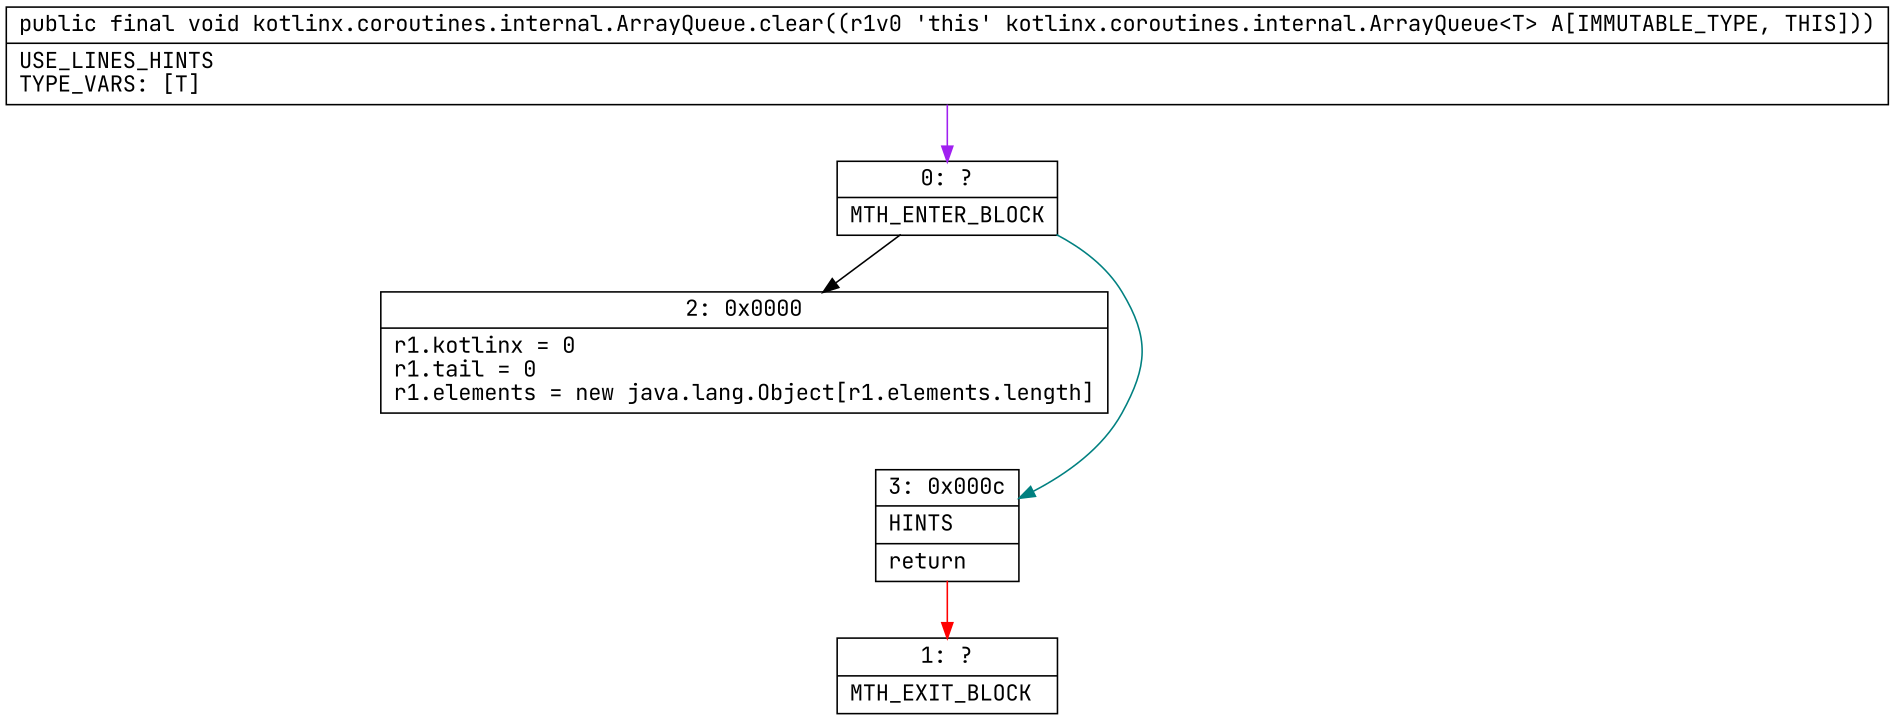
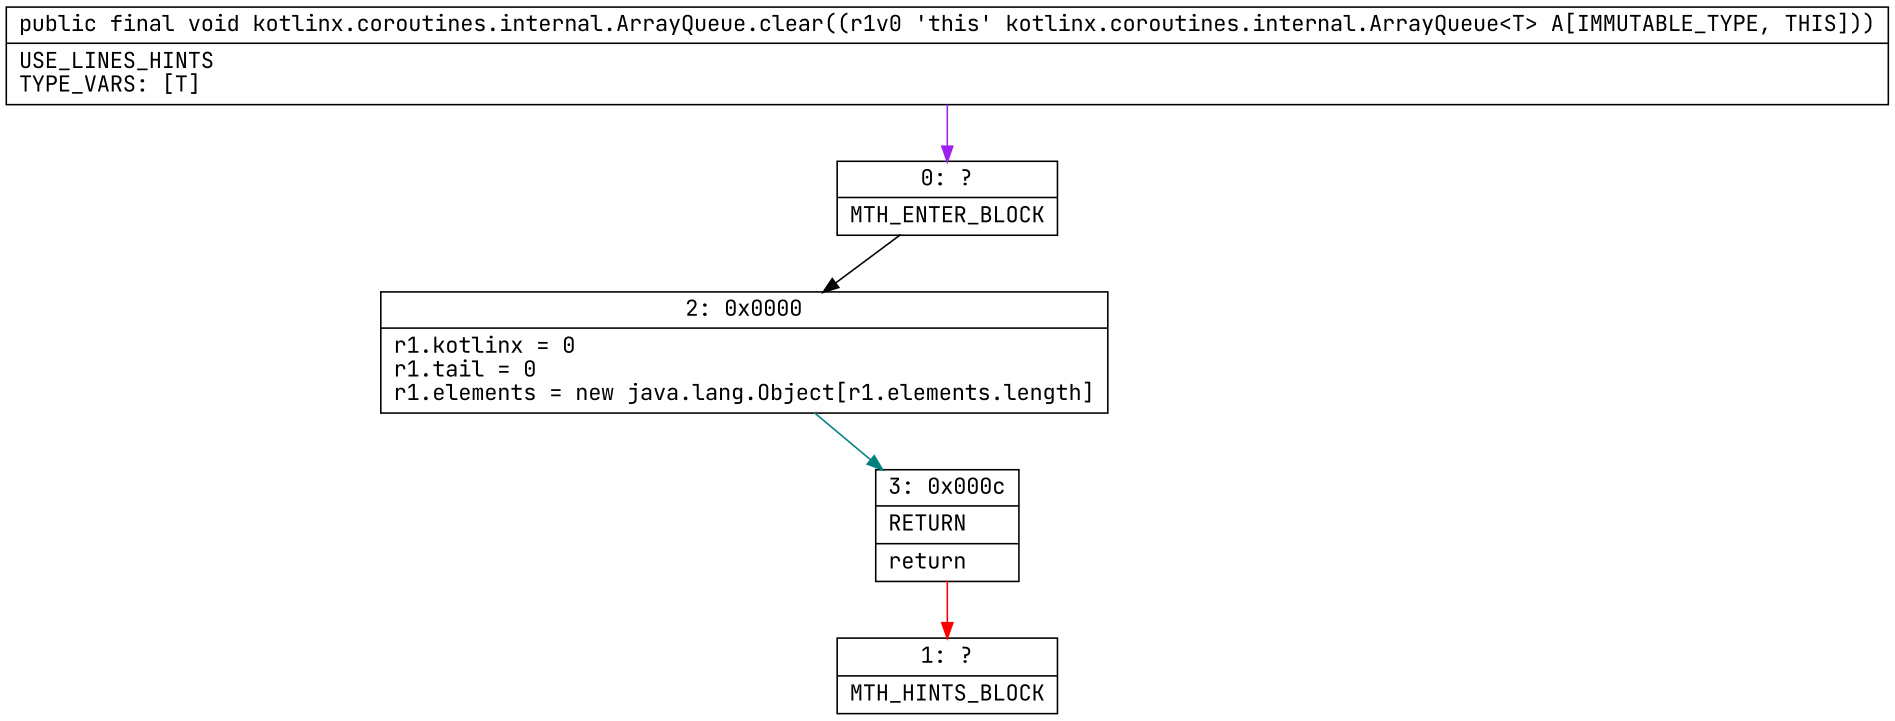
  digraph {
    fontname="JetBrains Mono"
    node [fontname="JetBrains Mono" shape=record]
    edge [fontname="JetBrains Mono"]
    n1 [label="{0\:\ ?|MTH_ENTER_BLOCK\l}"]
    n2 [label="{2\:\ 0x0000|r1.kotlinx = 0\lr1.tail = 0\lr1.elements = new java.lang.Object[r1.elements.length]\l}"]
-   n3 [label="{3\:\ 0x000c|HINTS\l|return\l}"]
-   n4 [label="{1\:\ ?|MTH_EXIT_BLOCK\l}"]
+   n3 [label="{3\:\ 0x000c|RETURN\l|return\l}"]
+   n4 [label="{1\:\ ?|MTH_HINTS_BLOCK\l}"]
    n5 [label="{public final void kotlinx.coroutines.internal.ArrayQueue.clear((r1v0 'this' kotlinx.coroutines.internal.ArrayQueue\<T\> A[IMMUTABLE_TYPE, THIS]))  | USE_LINES_HINTS\lTYPE_VARS: [T]\l}"]
    n1 -> n2 [color=black]
-   n1 -> n3 [color=teal]
+   n2 -> n3 [color=teal]
    n3 -> n4 [color=red]
    n5 -> n1 [color=purple]
  }
